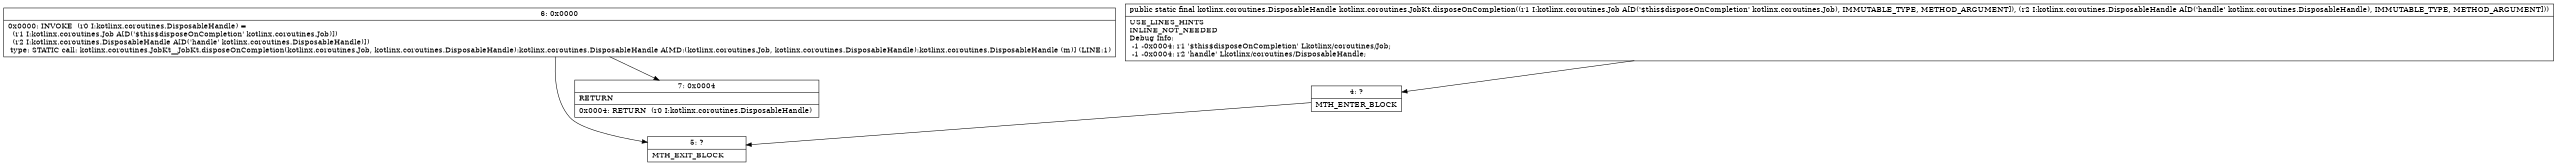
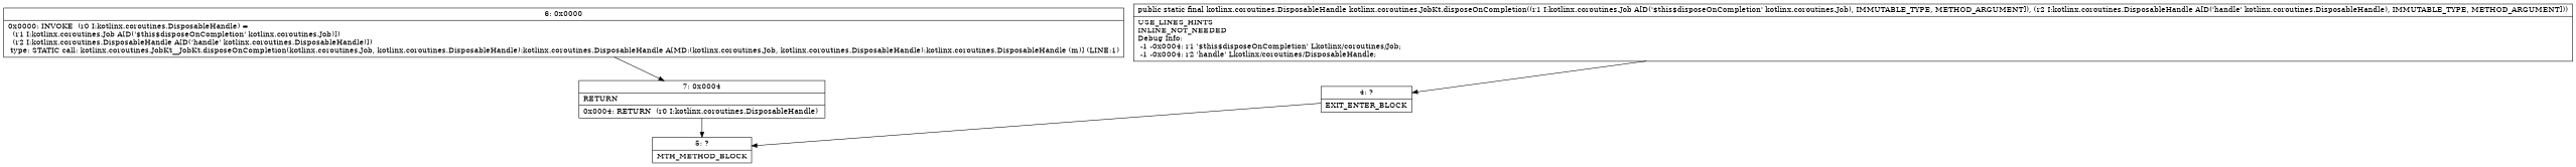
  digraph {
    node [shape=record]
-   n1 [label="{4\:\ ?|MTH_ENTER_BLOCK\l}"]
-   n2 [label="{5\:\ ?|MTH_EXIT_BLOCK\l}"]
+   n1 [label="{4\:\ ?|EXIT_ENTER_BLOCK\l}"]
+   n2 [label="{5\:\ ?|MTH_METHOD_BLOCK\l}"]
    n3 [label="{6\:\ 0x0000|0x0000: INVOKE  (r0 I:kotlinx.coroutines.DisposableHandle) = \l  (r1 I:kotlinx.coroutines.Job A[D('$this$disposeOnCompletion' kotlinx.coroutines.Job)])\l  (r2 I:kotlinx.coroutines.DisposableHandle A[D('handle' kotlinx.coroutines.DisposableHandle)])\l type: STATIC call: kotlinx.coroutines.JobKt__JobKt.disposeOnCompletion(kotlinx.coroutines.Job, kotlinx.coroutines.DisposableHandle):kotlinx.coroutines.DisposableHandle A[MD:(kotlinx.coroutines.Job, kotlinx.coroutines.DisposableHandle):kotlinx.coroutines.DisposableHandle (m)] (LINE:1)\l}"]
    n4 [label="{7\:\ 0x0004|RETURN\l|0x0004: RETURN  (r0 I:kotlinx.coroutines.DisposableHandle) \l}"]
    n5 [label="{public static final kotlinx.coroutines.DisposableHandle kotlinx.coroutines.JobKt.disposeOnCompletion((r1 I:kotlinx.coroutines.Job A[D('$this$disposeOnCompletion' kotlinx.coroutines.Job), IMMUTABLE_TYPE, METHOD_ARGUMENT]), (r2 I:kotlinx.coroutines.DisposableHandle A[D('handle' kotlinx.coroutines.DisposableHandle), IMMUTABLE_TYPE, METHOD_ARGUMENT]))  | USE_LINES_HINTS\lINLINE_NOT_NEEDED\lDebug Info:\l  \-1 \-0x0004: r1 '$this$disposeOnCompletion' Lkotlinx\/coroutines\/Job;\l  \-1 \-0x0004: r2 'handle' Lkotlinx\/coroutines\/DisposableHandle;\l}"]
    n1 -> n2
    n3 -> n4
-   n3 -> n2
+   n4 -> n2
    n5 -> n1
  }
